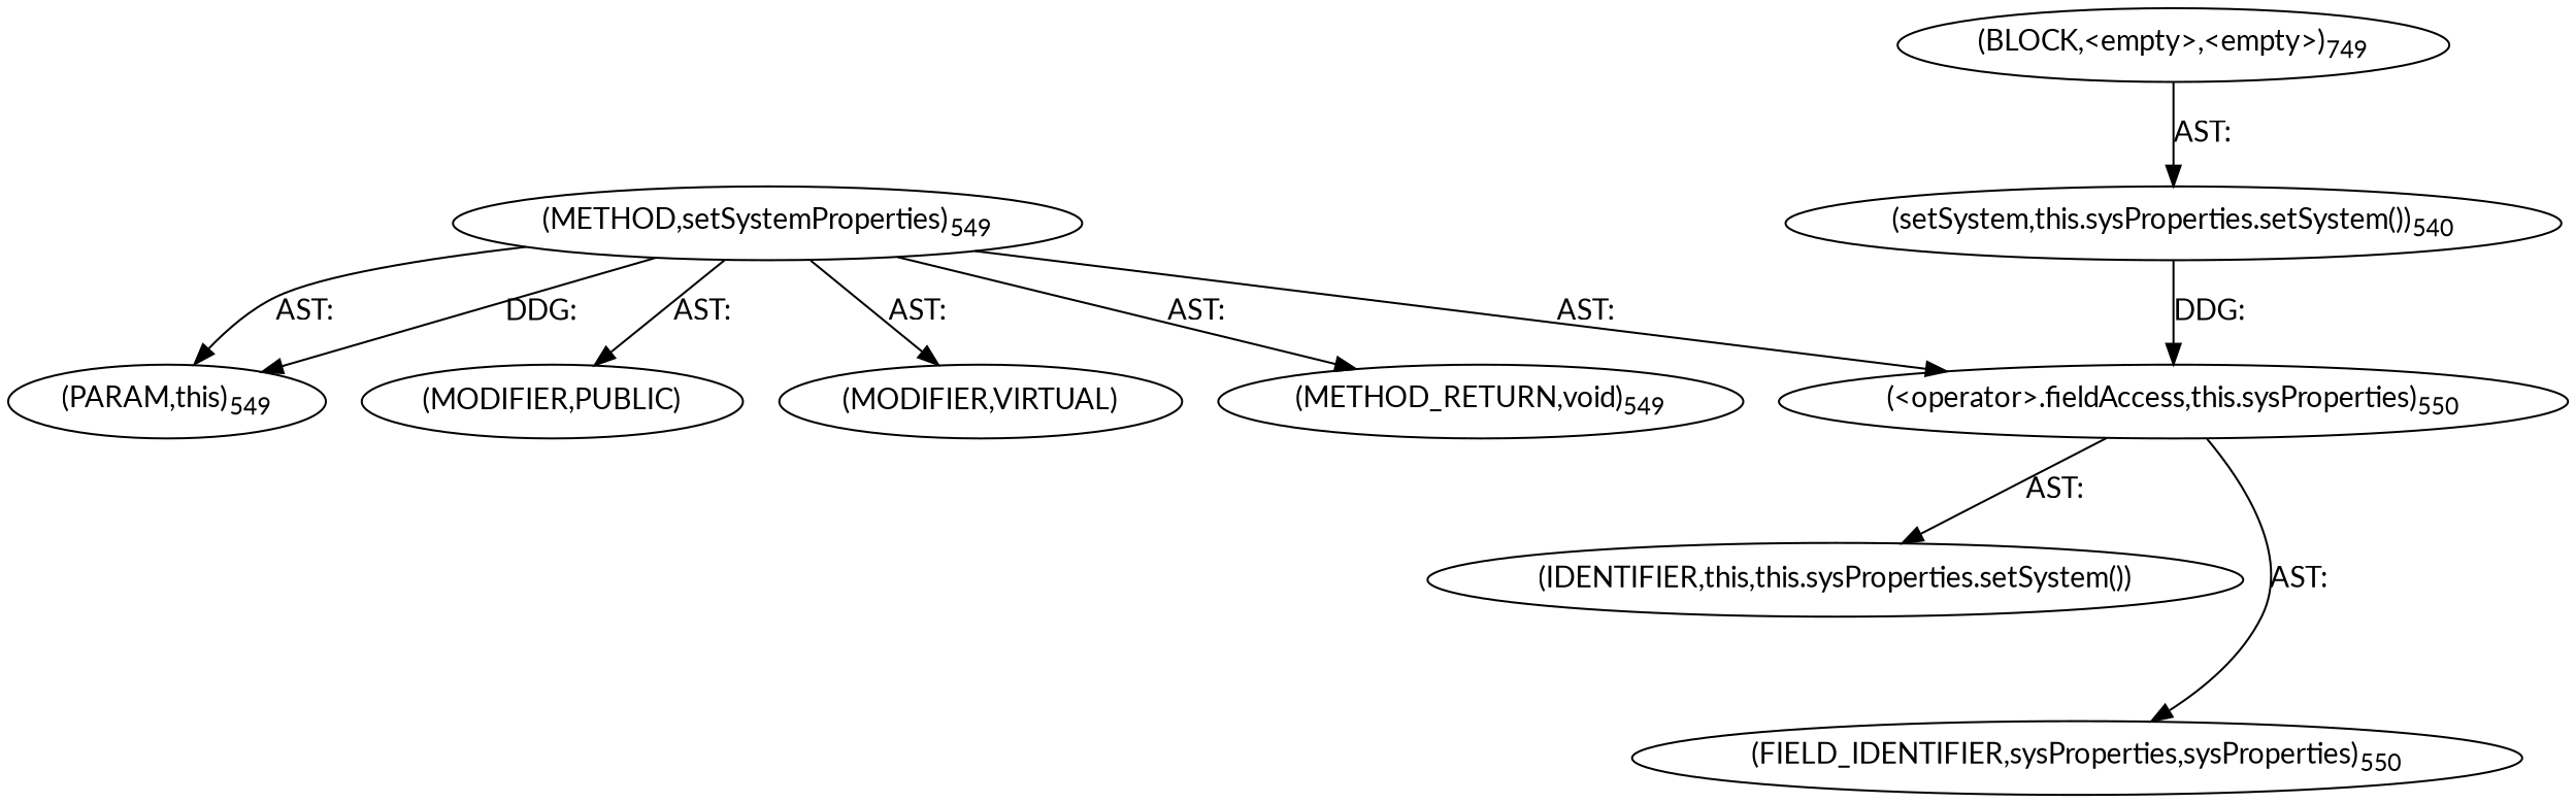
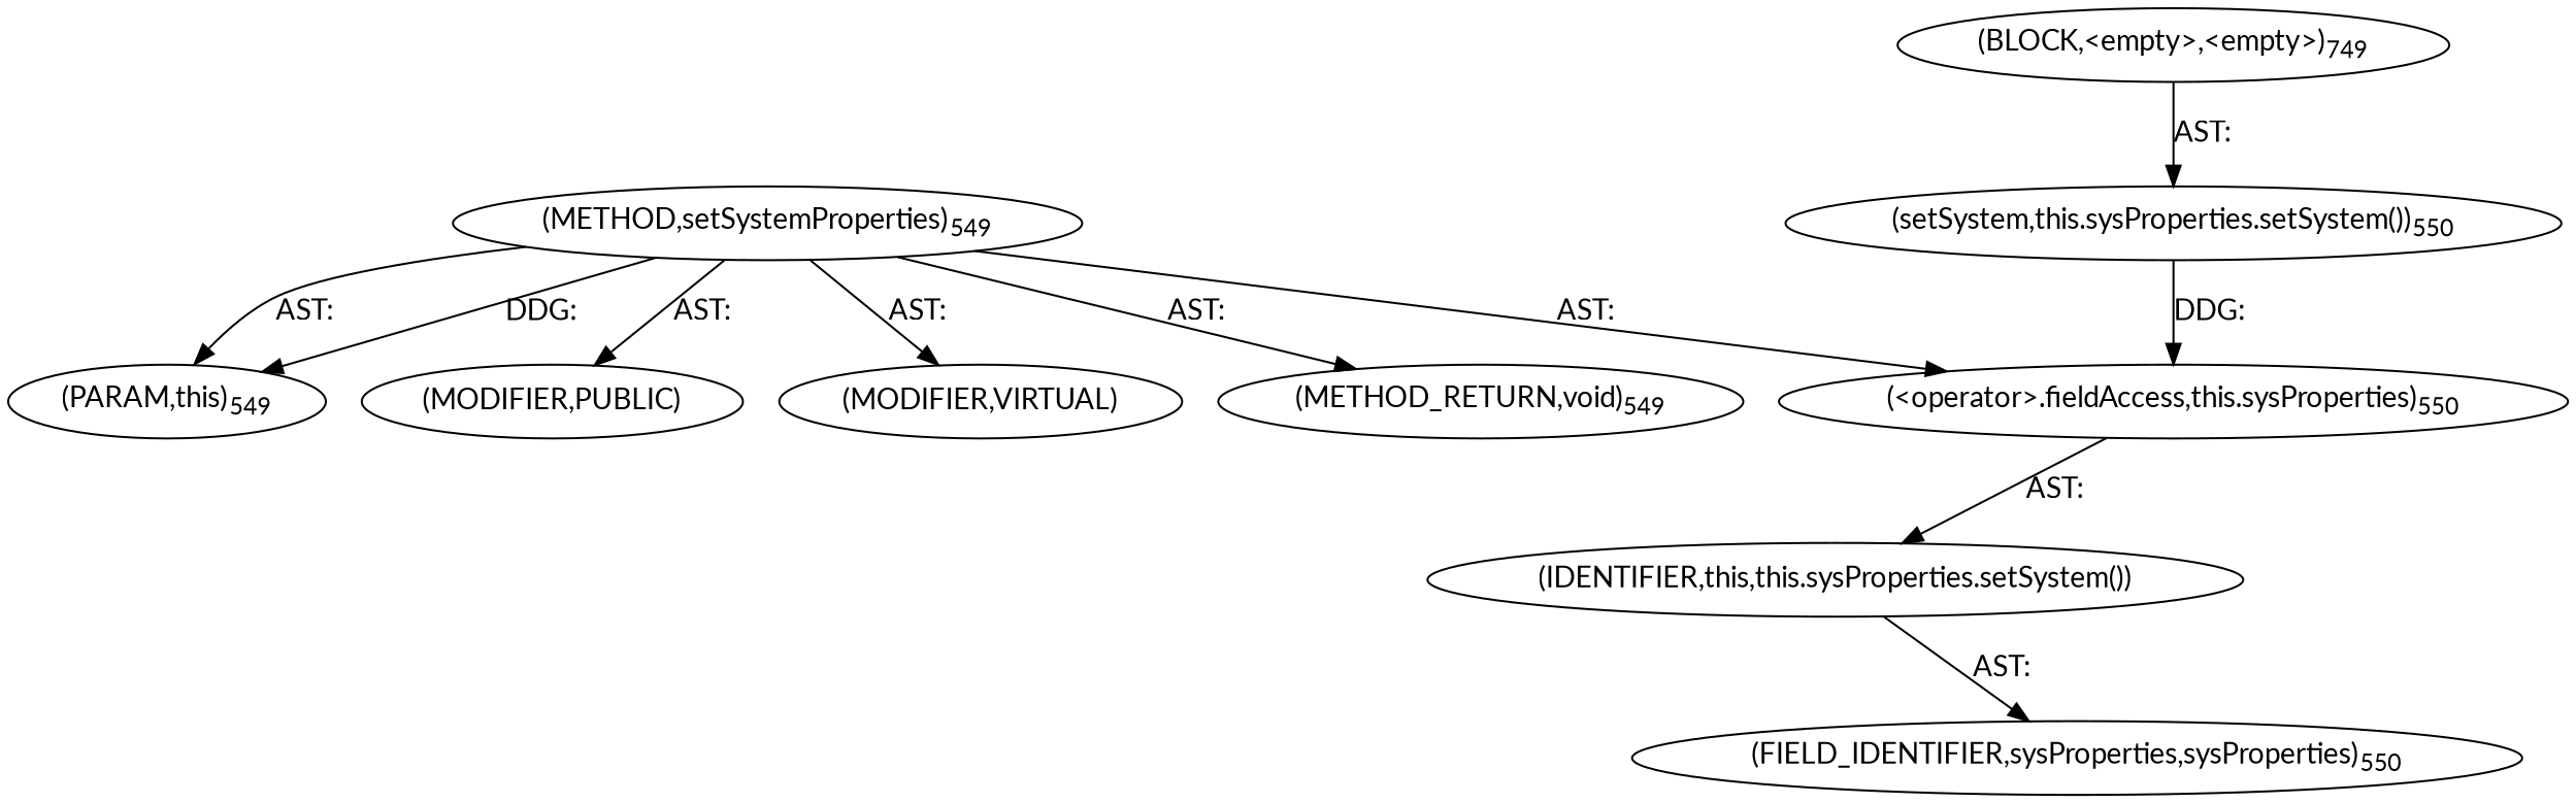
  digraph {
    fontname=Lato
    node [fontname=Lato]
    edge [fontname=Lato]
    n1 [label=<(METHOD,setSystemProperties)<SUB>549</SUB>>]
    n2 [label=<(PARAM,this)<SUB>549</SUB>>]
    n3 [label=<(MODIFIER,PUBLIC)>]
    n4 [label=<(MODIFIER,VIRTUAL)>]
    n5 [label=<(METHOD_RETURN,void)<SUB>549</SUB>>]
    n6 [label=<(&lt;operator&gt;.fieldAccess,this.sysProperties)<SUB>550</SUB>>]
    n7 [label=<(BLOCK,&lt;empty&gt;,&lt;empty&gt;)<SUB>749</SUB>>]
-   n8 [label=<(setSystem,this.sysProperties.setSystem())<SUB>540</SUB>>]
+   n8 [label=<(setSystem,this.sysProperties.setSystem())<SUB>550</SUB>>]
    n9 [label=<(IDENTIFIER,this,this.sysProperties.setSystem())>]
    n10 [label=<(FIELD_IDENTIFIER,sysProperties,sysProperties)<SUB>550</SUB>>]
    n1 -> n2 [label="AST: "]
    n1 -> n2 [label="DDG: "]
    n1 -> n3 [label="AST: "]
    n1 -> n4 [label="AST: "]
    n1 -> n5 [label="AST: "]
    n1 -> n6 [label="AST: "]
    n6 -> n9 [label="AST: "]
-   n6 -> n10 [label="AST: "]
+   n9 -> n10 [label="AST: "]
    n7 -> n8 [label="AST: "]
    n8 -> n6 [label="DDG: "]
  }
